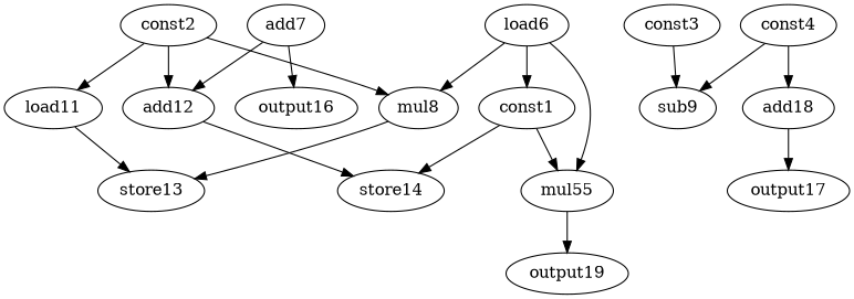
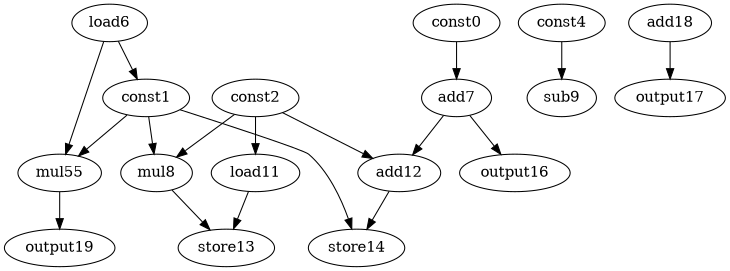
  digraph {
    node [opcode=const]
    edge [operand=0]
    add7 [opcode=add]
+   const0
    add12 [opcode=add]
    output16 [opcode=output]
    store14 [opcode=store]
    const1
    n7 [label=mul55 opcode=mul]
    load6 [opcode=load]
    mul8 [opcode=mul]
    output19 [opcode=output]
    const2
    n12 [label=load11 opcode=add]
    store13 [opcode=store]
    sub9 [opcode=sub]
-   const3
    const4
    add18 [opcode=add]
    output17 [opcode=output]
    add7 -> add12
    add7 -> output16
+   const0 -> add7
    add12 -> store14 [operand=1]
    const1 -> store14
    const1 -> n7
    n7 -> output19
    load6 -> const1
    load6 -> n7 [operand=1]
-   load6 -> mul8 [operand=1]
+   const1 -> mul8 [operand=1]
    mul8 -> store13
    const2 -> add12 [operand=1]
    const2 -> mul8
    const2 -> n12
    n12 -> store13 [operand=1]
-   const3 -> sub9
    const4 -> sub9 [operand=1]
-   const4 -> add18 [operand=1]
    add18 -> output17
  }
